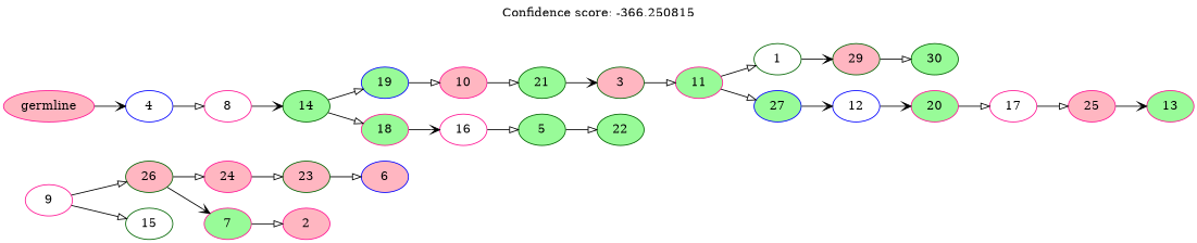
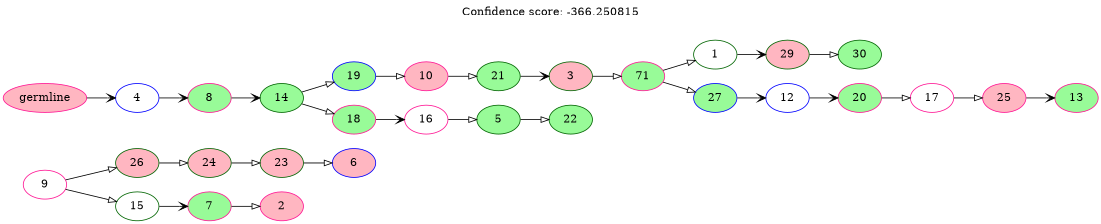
  digraph {
    label="Confidence score: -366.250815"
    labelloc=t
    rankdir=LR
    node [color=deeppink fillcolor=palegreen style=filled]
    edge [arrowhead=onormal]
    n1 [color=darkgreen fillcolor=lightpink label=23]
    n2 [color=blue fillcolor=lightpink label=6]
-   n3 [fillcolor=lightpink label=24]
+   n3 [color=darkgreen fillcolor=lightpink label=24]
    n4 [color=darkgreen fillcolor=lightpink label=26]
    n5 [label=7]
    n6 [fillcolor=lightpink label=2]
    n7 [color=darkgreen fillcolor=white label=15]
    n8 [fillcolor=white label=9]
    n9 [color=darkgreen label=30]
    n10 [color=darkgreen fillcolor=lightpink label=29]
    n11 [color=darkgreen fillcolor=white label=1]
    n12 [fillcolor=lightpink label=25]
    n13 [label=13]
    n14 [fillcolor=white label=17]
    n15 [label=20]
    n16 [color=blue fillcolor=white label=12]
    n17 [color=blue label=27]
-   n18 [label=11]
+   n18 [label=71]
    n19 [color=darkgreen fillcolor=lightpink label=3]
    n20 [color=darkgreen label=21]
    n21 [fillcolor=lightpink label=10]
    n22 [color=blue label=19]
    n23 [color=darkgreen label=5]
    n24 [color=darkgreen label=22]
    n25 [fillcolor=white label=16]
    n26 [label=18]
    n27 [color=darkgreen label=14]
-   n28 [fillcolor=white label=8]
+   n28 [label=8]
    n29 [color=blue fillcolor=white label=4]
    n30 [fillcolor=lightpink label=germline]
    n1 -> n2
    n3 -> n1
    n4 -> n3
    n5 -> n6
-   n4 -> n5 [arrowhead=vee]
+   n7 -> n5 [arrowhead=vee]
    n8 -> n4
    n8 -> n7
    n10 -> n9
    n11 -> n10 [arrowhead=vee]
    n12 -> n13 [arrowhead=vee]
    n14 -> n12
    n15 -> n14
    n16 -> n15 [arrowhead=vee]
    n17 -> n16 [arrowhead=vee]
    n18 -> n11
    n18 -> n17
    n19 -> n18
    n20 -> n19 [arrowhead=vee]
    n21 -> n20
    n22 -> n21
    n23 -> n24
    n25 -> n23
    n26 -> n25 [arrowhead=vee]
    n27 -> n22
    n27 -> n26
    n28 -> n27 [arrowhead=vee]
-   n29 -> n28
+   n29 -> n28 [arrowhead=vee]
    n30 -> n29 [arrowhead=vee]
  }
